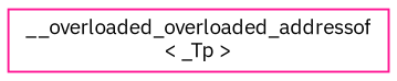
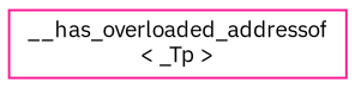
  digraph {
    rankdir=LR
    fontname="IBM Plex Sans"
-   n1 [color=deeppink fillcolor=white fontname="IBM Plex Sans" fontsize=10 height=0.2 label="__overloaded_overloaded_addressof\l\< _Tp \>" shape=record style=filled width=0.4]
+   n1 [color=deeppink fillcolor=white fontname="IBM Plex Sans" fontsize=10 height=0.2 label="__has_overloaded_addressof\l\< _Tp \>" shape=record style=filled width=0.4]
  }
